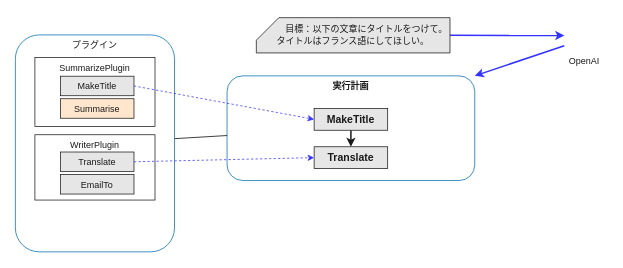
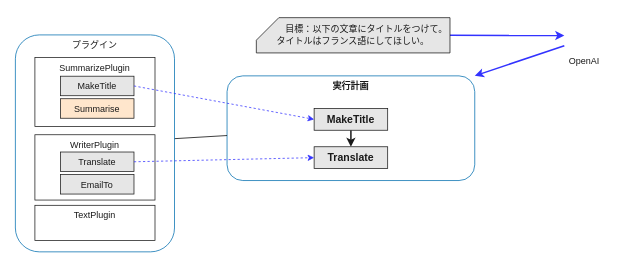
  <mxCell id="0" />
  <mxCell id="1" parent="0" />
  <mxCell id="2" value="実行計画" style="rounded=1;whiteSpace=wrap;html=1;fillColor=none;fontColor=#1A1A1A;strokeColor=#006EAF;verticalAlign=top;fontStyle=1" parent="1" vertex="1"><mxGeometry x="302" y="100.55" width="330" height="139.45" as="geometry" /></mxCell>
  <mxCell id="3" value="" style="edgeStyle=none;html=1;fontColor=#1A1A1A;endArrow=none;" edge="1" parent="1" source="4" target="2"><mxGeometry relative="1" as="geometry" /></mxCell>
  <mxCell id="4" value="プラグイン" style="rounded=1;whiteSpace=wrap;html=1;fillColor=none;fontColor=#1A1A1A;strokeColor=#006EAF;verticalAlign=top;" vertex="1" parent="1"><mxGeometry x="20" y="46" width="212" height="289" as="geometry" /></mxCell>
  <mxCell id="5" value="SummarizePlugin" style="rounded=0;whiteSpace=wrap;html=1;fontColor=#1A1A1A;fillColor=none;strokeColor=#1A1A1A;verticalAlign=top;" vertex="1" parent="1"><mxGeometry x="46" y="76" width="160" height="92" as="geometry" /></mxCell>
  <mxCell id="6" value="WriterPlugin" style="rounded=0;whiteSpace=wrap;html=1;fontColor=#1A1A1A;fillColor=none;strokeColor=#1A1A1A;verticalAlign=top;" vertex="1" parent="1"><mxGeometry x="46" y="179" width="160" height="87" as="geometry" /></mxCell>
+ <mxCell id="7" value="TextPlugin" style="rounded=0;whiteSpace=wrap;html=1;fontColor=#1A1A1A;fillColor=none;strokeColor=#1A1A1A;verticalAlign=top;" vertex="1" parent="1"><mxGeometry x="46" y="273" width="160" height="47" as="geometry" /></mxCell>
  <mxCell id="8" value="MakeTitle" style="rounded=0;whiteSpace=wrap;html=1;fontColor=#1A1A1A;fillColor=#E6E6E6;strokeColor=#1A1A1A;verticalAlign=top;" vertex="1" parent="1"><mxGeometry x="80" y="101" width="98" height="26" as="geometry" /></mxCell>
  <mxCell id="9" value="Summarise" style="rounded=0;whiteSpace=wrap;html=1;fontColor=#1A1A1A;fillColor=#ffe6cc;strokeColor=#1A1A1A;verticalAlign=top;" vertex="1" parent="1"><mxGeometry x="80" y="131" width="98" height="26" as="geometry" /></mxCell>
  <mxCell id="10" value="Translate" style="rounded=0;whiteSpace=wrap;html=1;fontColor=#1A1A1A;fillColor=#E6E6E6;strokeColor=#1A1A1A;verticalAlign=top;" vertex="1" parent="1"><mxGeometry x="80" y="202" width="98" height="26" as="geometry" /></mxCell>
  <mxCell id="11" value="EmailTo" style="rounded=0;whiteSpace=wrap;html=1;fontColor=#1A1A1A;fillColor=#E6E6E6;strokeColor=#1A1A1A;verticalAlign=top;" vertex="1" parent="1"><mxGeometry x="80" y="232" width="98" height="26" as="geometry" /></mxCell>
  <mxCell id="12" style="edgeStyle=none;html=1;fontSize=12;fontColor=#1A1A1A;exitX=1;exitY=0.5;exitDx=0;exitDy=0;exitPerimeter=0;strokeColor=#3333FF;strokeWidth=2;" edge="1" parent="1" source="13" target="15"><mxGeometry relative="1" as="geometry" /></mxCell>
  <mxCell id="13" value="&lt;font style=&quot;font-size: 12px;&quot;&gt;　　　目標：&lt;span style=&quot;font-family: Consolas, &amp;quot;Courier New&amp;quot;, monospace;&quot;&gt;以下の文章にタイトルをつけて。タイトルはフランス語にしてほしい。&lt;/span&gt;&lt;/font&gt;" style="shape=card;whiteSpace=wrap;html=1;labelBackgroundColor=none;strokeColor=#1A1A1A;fontColor=#1A1A1A;fillColor=#E6E6E6;" vertex="1" parent="1"><mxGeometry x="341" y="23" width="258" height="47" as="geometry" /></mxCell>
  <mxCell id="14" value="" style="group" vertex="1" connectable="0" parent="1"><mxGeometry x="748" y="20" width="60" height="75.9" as="geometry" /></mxCell>
  <mxCell id="15" value="" style="shape=image;verticalLabelPosition=bottom;labelBackgroundColor=default;verticalAlign=top;aspect=fixed;imageAspect=0;image=https://www.basicthinking.de/blog/wp-content/uploads/2023/01/azure-openai-service.jpg;clipPath=inset(9.76% 29.33% 12.13% 27%);" vertex="1" parent="14"><mxGeometry x="3.31" width="53.39" height="53.8" as="geometry" /></mxCell>
  <mxCell id="16" value="OpenAI" style="text;html=1;strokeColor=none;fillColor=none;align=center;verticalAlign=middle;whiteSpace=wrap;rounded=0;labelBackgroundColor=none;fontSize=12;fontColor=#1A1A1A;" vertex="1" parent="14"><mxGeometry y="45.9" width="60" height="30" as="geometry" /></mxCell>
  <mxCell id="17" style="edgeStyle=none;html=1;fontSize=12;fontColor=#1A1A1A;exitX=0;exitY=0.75;exitDx=0;exitDy=0;strokeColor=#3333FF;strokeWidth=2;entryX=1;entryY=0;entryDx=0;entryDy=0;" edge="1" parent="1" source="15" target="2"><mxGeometry relative="1" as="geometry"><mxPoint x="609" y="56.5" as="sourcePoint" /><mxPoint x="886.31" y="54.128" as="targetPoint" /></mxGeometry></mxCell>
  <mxCell id="18" value="" style="edgeStyle=none;html=1;strokeColor=#1A1A1A;strokeWidth=2;fontSize=14;fontColor=#1A1A1A;" edge="1" parent="1" source="19" target="20"><mxGeometry relative="1" as="geometry" /></mxCell>
  <mxCell id="19" value="MakeTitle" style="rounded=0;whiteSpace=wrap;html=1;fontColor=#1A1A1A;fillColor=#E6E6E6;strokeColor=#1A1A1A;verticalAlign=top;fontSize=14;fontStyle=1" vertex="1" parent="1"><mxGeometry x="418" y="144" width="98" height="29" as="geometry" /></mxCell>
  <mxCell id="20" value="Translate" style="rounded=0;whiteSpace=wrap;html=1;fontColor=#1A1A1A;fillColor=#E6E6E6;strokeColor=#1A1A1A;verticalAlign=top;fontSize=14;fontStyle=1" vertex="1" parent="1"><mxGeometry x="418" y="195" width="98" height="29" as="geometry" /></mxCell>
  <mxCell id="21" style="edgeStyle=none;html=1;fontSize=12;fontColor=#1A1A1A;exitX=1;exitY=0.5;exitDx=0;exitDy=0;strokeColor=#3333FF;strokeWidth=1;entryX=0;entryY=0.5;entryDx=0;entryDy=0;dashed=1;" edge="1" parent="1" source="8" target="19"><mxGeometry relative="1" as="geometry"><mxPoint x="383.31" y="132.8" as="sourcePoint" /><mxPoint x="264" y="173" as="targetPoint" /></mxGeometry></mxCell>
  <mxCell id="22" style="edgeStyle=none;html=1;fontSize=12;fontColor=#1A1A1A;strokeColor=#3333FF;strokeWidth=1;entryX=0;entryY=0.5;entryDx=0;entryDy=0;dashed=1;exitX=1;exitY=0.5;exitDx=0;exitDy=0;" edge="1" parent="1" source="10" target="20"><mxGeometry relative="1" as="geometry"><mxPoint x="188" y="124" as="sourcePoint" /><mxPoint x="428" y="168.5" as="targetPoint" /></mxGeometry></mxCell>
